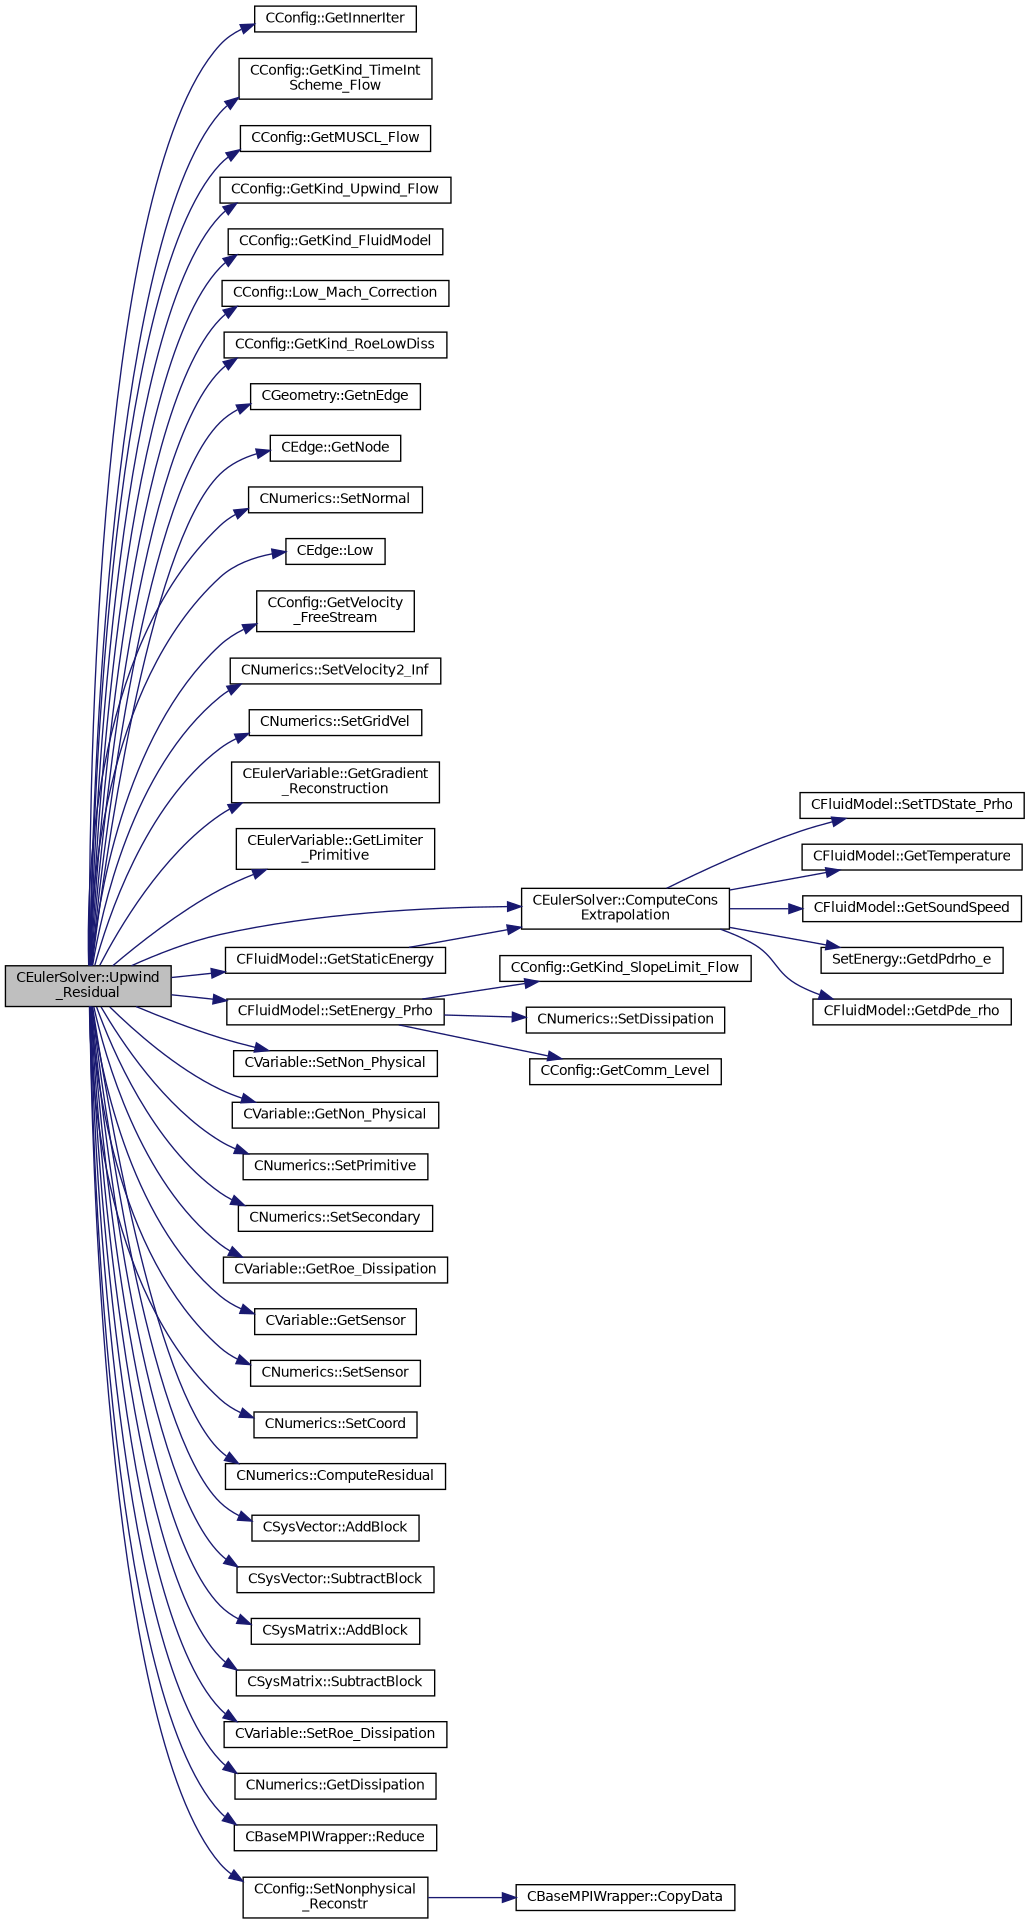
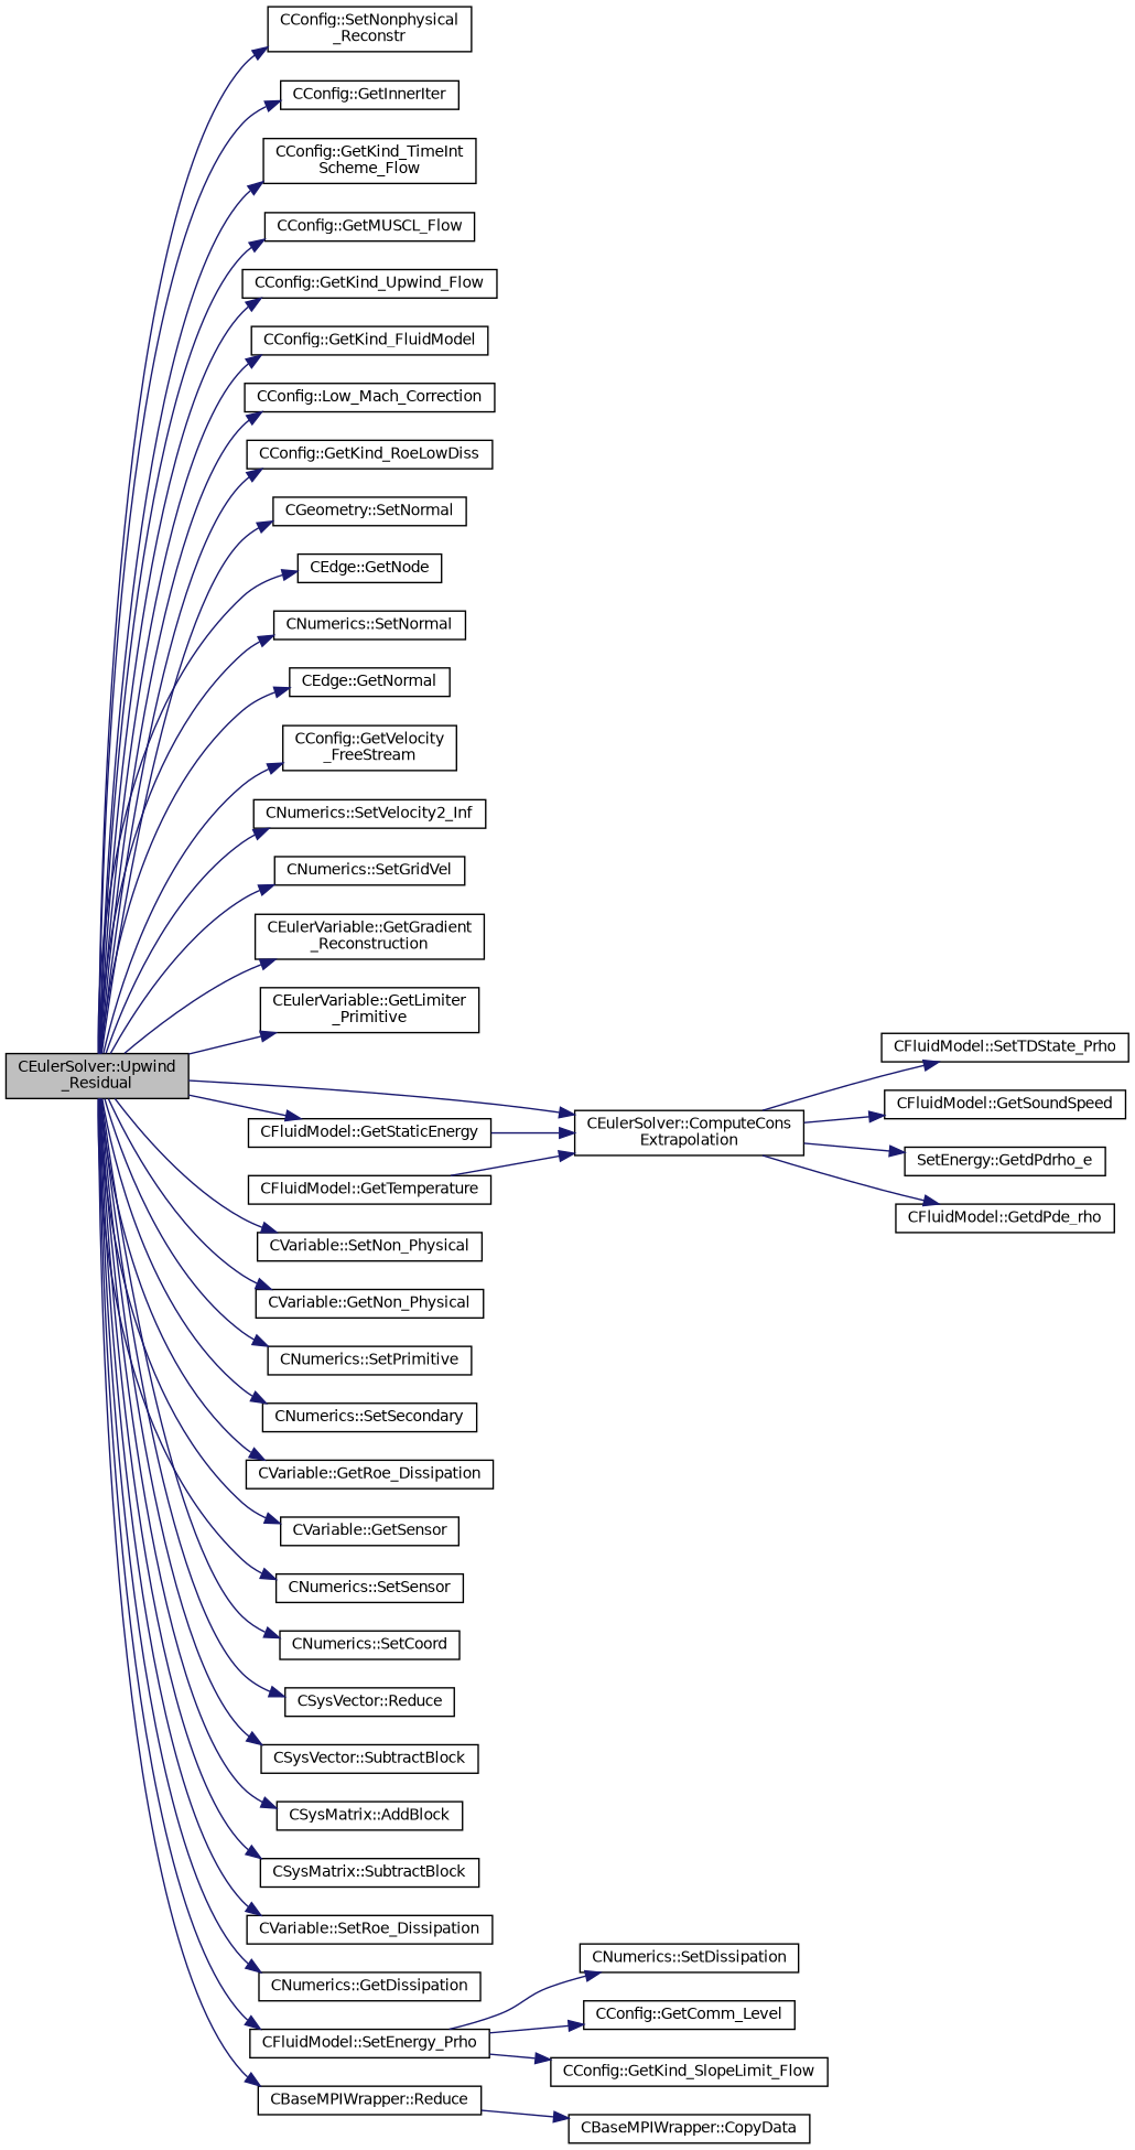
  digraph {
    rankdir=LR
    node [color=black fillcolor=white fontname=Helvetica fontsize=10 shape=record style=filled]
    edge [color=midnightblue fontname=Helvetica fontsize=10 labelfontname=Helvetica labelfontsize=10 style=solid]
    n1 [fillcolor=grey75 fontcolor=black height=0.2 label="CEulerSolver::Upwind\l_Residual" width=0.4]
    n2 [height=0.2 label="CConfig::GetInnerIter" width=0.4]
    n3 [height=0.2 label="CConfig::GetKind_TimeInt\lScheme_Flow" width=0.4]
    n4 [height=0.2 label="CConfig::GetMUSCL_Flow" width=0.4]
    n5 [height=0.2 label="CConfig::GetKind_Upwind_Flow" width=0.4]
    n6 [height=0.2 label="CConfig::GetKind_FluidModel" width=0.4]
    n7 [height=0.2 label="CConfig::Low_Mach_Correction" width=0.4]
    n8 [height=0.2 label="CConfig::GetKind_RoeLowDiss" width=0.4]
-   n9 [height=0.2 label="CGeometry::GetnEdge" width=0.4]
+   n9 [height=0.2 label="CGeometry::SetNormal" width=0.4]
    n10 [height=0.2 label="CEdge::GetNode" width=0.4]
    n11 [height=0.2 label="CNumerics::SetNormal" width=0.4]
-   n12 [height=0.2 label="CEdge::Low" width=0.4]
+   n12 [height=0.2 label="CEdge::GetNormal" width=0.4]
    n13 [height=0.2 label="CConfig::GetVelocity\l_FreeStream" width=0.4]
    n14 [height=0.2 label="CNumerics::SetVelocity2_Inf" width=0.4]
    n15 [height=0.2 label="CNumerics::SetGridVel" width=0.4]
    n16 [height=0.2 label="CEulerVariable::GetGradient\l_Reconstruction" width=0.4]
    n17 [height=0.2 label="CEulerVariable::GetLimiter\l_Primitive" width=0.4]
    n18 [height=0.2 label="CEulerSolver::ComputeCons\lExtrapolation" width=0.4]
    n19 [height=0.2 label="CFluidModel::GetStaticEnergy" width=0.4]
    n20 [height=0.2 label="CFluidModel::SetEnergy_Prho" width=0.4]
    n21 [height=0.2 label="CVariable::SetNon_Physical" width=0.4]
    n22 [height=0.2 label="CVariable::GetNon_Physical" width=0.4]
    n23 [height=0.2 label="CNumerics::SetPrimitive" width=0.4]
    n24 [height=0.2 label="CNumerics::SetSecondary" width=0.4]
    n25 [height=0.2 label="CVariable::GetRoe_Dissipation" width=0.4]
    n26 [height=0.2 label="CVariable::GetSensor" width=0.4]
    n27 [height=0.2 label="CNumerics::SetSensor" width=0.4]
    n28 [height=0.2 label="CNumerics::SetCoord" width=0.4]
-   n29 [height=0.2 label="CNumerics::ComputeResidual" width=0.4]
-   n30 [height=0.2 label="CSysVector::AddBlock" width=0.4]
+   n30 [height=0.2 label="CSysVector::Reduce" width=0.4]
    n31 [height=0.2 label="CSysVector::SubtractBlock" width=0.4]
    n32 [height=0.2 label="CSysMatrix::AddBlock" width=0.4]
    n33 [height=0.2 label="CSysMatrix::SubtractBlock" width=0.4]
    n34 [height=0.2 label="CVariable::SetRoe_Dissipation" width=0.4]
    n35 [height=0.2 label="CNumerics::GetDissipation" width=0.4]
    n36 [height=0.2 label="CBaseMPIWrapper::Reduce" width=0.4]
    n37 [height=0.2 label="CConfig::SetNonphysical\l_Reconstr" width=0.4]
    n38 [height=0.2 label="CConfig::GetKind_SlopeLimit_Flow" width=0.4]
    n39 [height=0.2 label="CFluidModel::SetTDState_Prho" width=0.4]
    n40 [height=0.2 label="CFluidModel::GetTemperature" width=0.4]
    n41 [height=0.2 label="CFluidModel::GetSoundSpeed" width=0.4]
    n42 [height=0.2 label="SetEnergy::GetdPdrho_e" width=0.4]
    n43 [height=0.2 label="CFluidModel::GetdPde_rho" width=0.4]
    n44 [height=0.2 label="CNumerics::SetDissipation" width=0.4]
    n45 [height=0.2 label="CConfig::GetComm_Level" width=0.4]
    n46 [height=0.2 label="CBaseMPIWrapper::CopyData" width=0.4]
    n1 -> n2
    n1 -> n3
    n1 -> n4
    n1 -> n5
    n1 -> n6
    n1 -> n7
    n1 -> n8
    n1 -> n9
    n1 -> n10
    n1 -> n11
    n1 -> n12
    n1 -> n13
    n1 -> n14
    n1 -> n15
    n1 -> n16
    n1 -> n17
    n1 -> n18
    n1 -> n19
    n1 -> n20
    n1 -> n21
    n1 -> n22
    n1 -> n23
    n1 -> n24
    n1 -> n25
    n1 -> n26
    n1 -> n27
    n1 -> n28
-   n1 -> n29
    n1 -> n30
    n1 -> n31
    n1 -> n32
    n1 -> n33
    n1 -> n34
    n1 -> n35
    n1 -> n36
    n1 -> n37
    n18 -> n39
-   n18 -> n40
+   n40 -> n18
    n18 -> n41
    n18 -> n42
    n18 -> n43
    n19 -> n18
    n20 -> n38
    n20 -> n44
    n20 -> n45
-   n37 -> n46
+   n36 -> n46
  }
